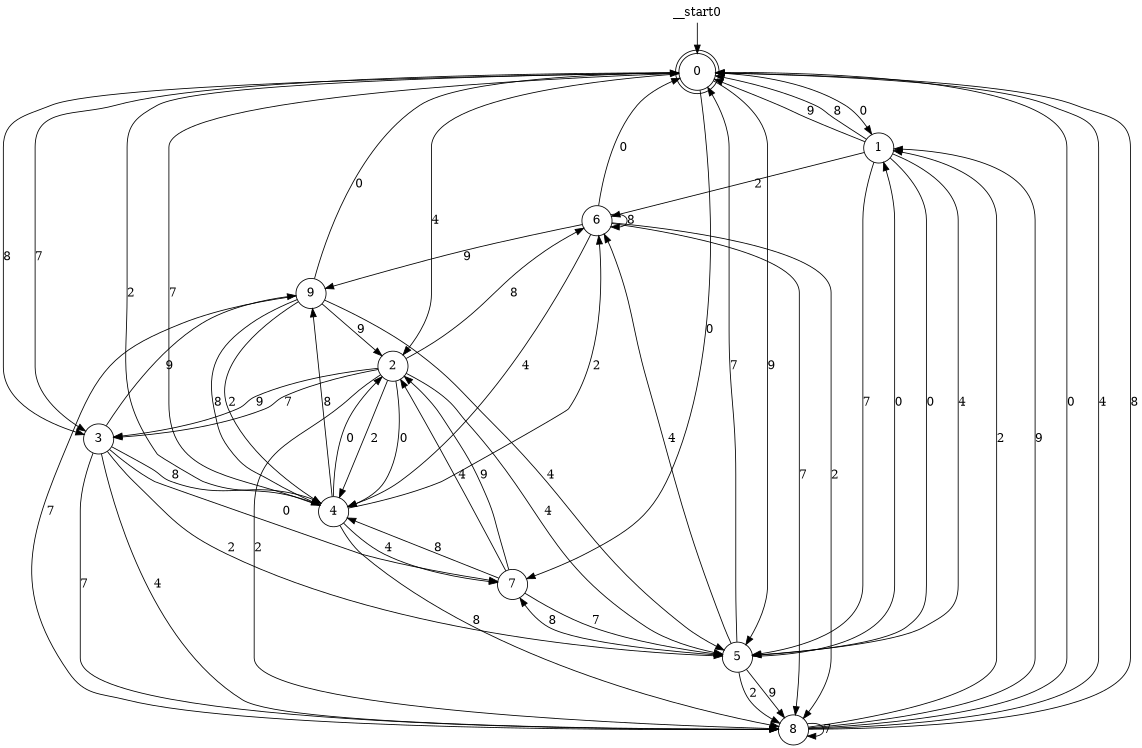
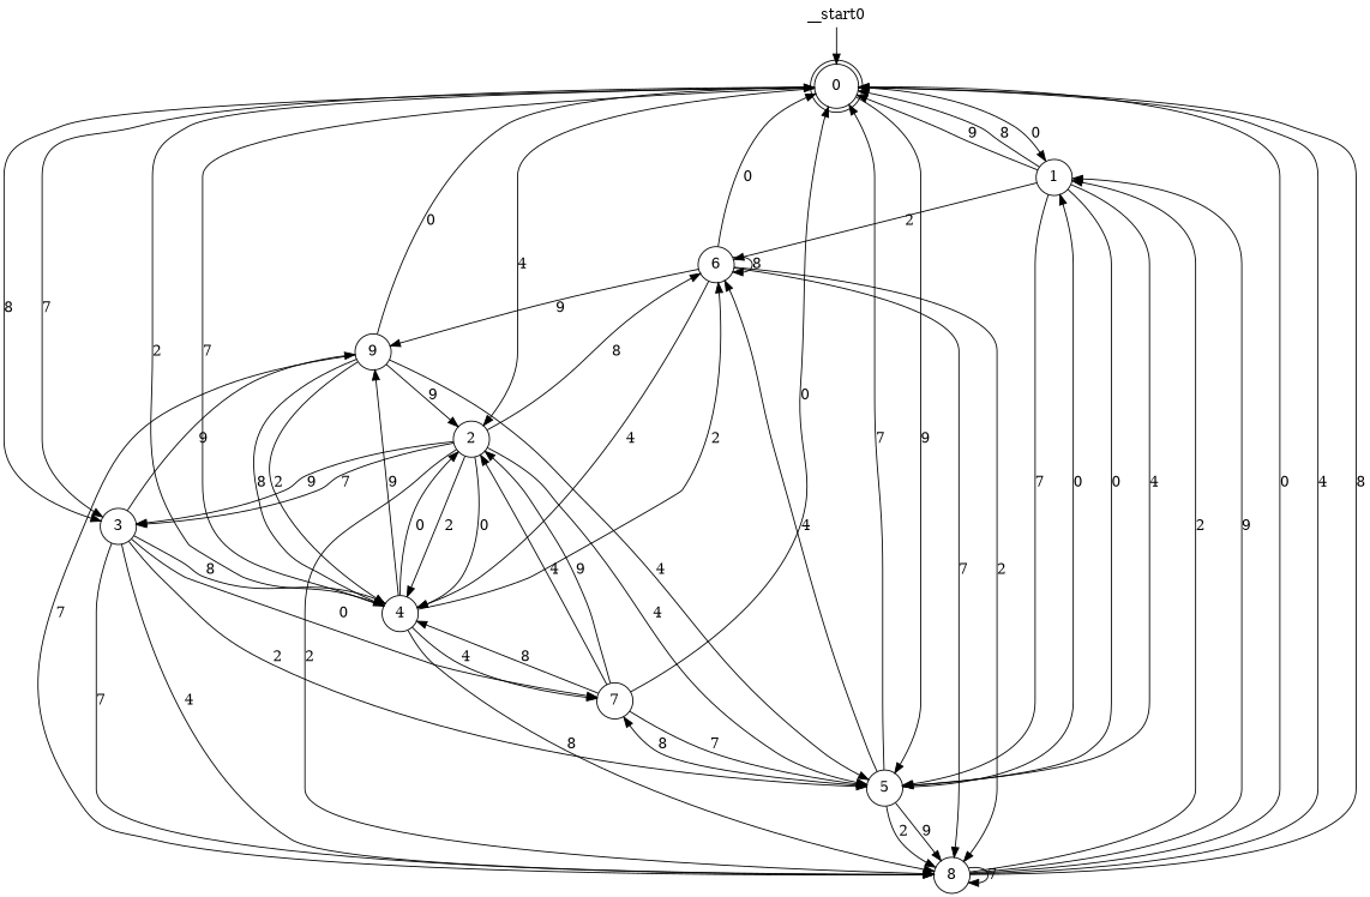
  digraph {
    node [shape=circle]
    n1 [label=0 shape=doublecircle]
    n2 [label=1]
    n3 [label=2]
    n4 [label=3]
    n5 [label=4]
    n6 [label=5]
    n7 [label=6]
    n8 [label=8]
    n9 [label=7]
    n10 [label=9]
    __start0 [height=0 shape=none width=0]
    n1 -> n2 [label=0]
    n1 -> n3 [label=4]
    n1 -> n4 [label=7]
    n1 -> n4 [label=8]
    n1 -> n5 [label=2]
    n1 -> n6 [label=9]
    n2 -> n1 [label=9]
    n2 -> n1 [label=8]
    n2 -> n6 [label=0]
    n2 -> n6 [label=4]
    n2 -> n6 [label=7]
    n2 -> n7 [label=2]
    n3 -> n4 [label=7]
    n3 -> n4 [label=9]
    n3 -> n5 [label=0]
    n3 -> n5 [label=2]
    n3 -> n6 [label=4]
    n3 -> n7 [label=8]
    n3 -> n8 [label=2]
    n4 -> n5 [label=8]
    n4 -> n6 [label=2]
    n4 -> n8 [label=4]
    n4 -> n8 [label=7]
    n4 -> n9 [label=0]
    n4 -> n10 [label=9]
    n5 -> n1 [label=7]
    n5 -> n3 [label=0]
    n5 -> n7 [label=2]
    n5 -> n8 [label=8]
    n5 -> n9 [label=4]
-   n5 -> n10 [label=8]
+   n5 -> n10 [label=9]
    n6 -> n1 [label=7]
    n6 -> n2 [label=0]
    n6 -> n7 [label=4]
    n6 -> n8 [label=2]
    n6 -> n8 [label=9]
    n6 -> n9 [label=8]
    n7 -> n1 [label=0]
    n7 -> n5 [label=4]
    n7 -> n7 [label=8]
    n7 -> n8 [label=7]
    n7 -> n8 [label=2]
    n7 -> n10 [label=9]
    n8 -> n1 [label=0]
    n8 -> n1 [label=4]
    n8 -> n1 [label=8]
    n8 -> n2 [label=2]
    n8 -> n2 [label=9]
    n8 -> n8 [label=7]
-   n1 -> n9 [label=0]
+   n9 -> n1 [label=0]
    n9 -> n3 [label=4]
    n9 -> n3 [label=9]
    n9 -> n5 [label=8]
    n9 -> n6 [label=7]
    n10 -> n1 [label=0]
    n10 -> n3 [label=9]
    n10 -> n5 [label=2]
    n10 -> n5 [label=8]
    n10 -> n6 [label=4]
    n10 -> n8 [label=7]
    __start0 -> n1
  }
